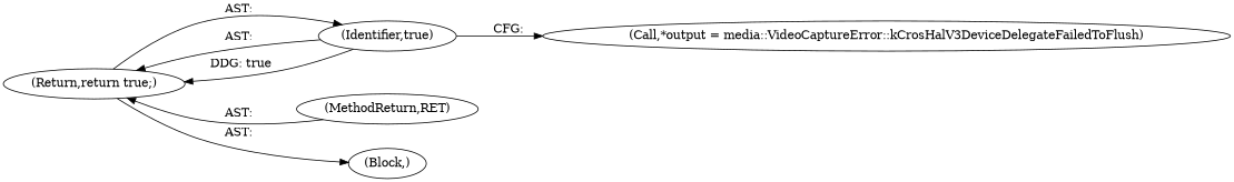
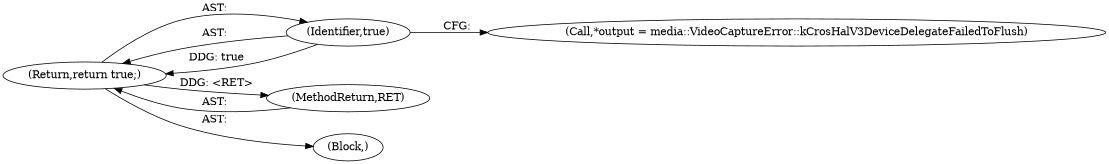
  digraph {
    rankdir=LR
    n1 [label="(Return,return true;)"]
    n2 [label="(Identifier,true)"]
    n3 [label="(MethodReturn,RET)"]
    n4 [label="(Block,)"]
    n5 [label="(Call,*output = media::VideoCaptureError::kCrosHalV3DeviceDelegateFailedToFlush)"]
    n1 -> n2 [label="AST: "]
+   n1 -> n3 [label="DDG: <RET>"]
    n1 -> n4 [label="AST: "]
    n2 -> n1 [label="AST: "]
    n2 -> n1 [label="DDG: true"]
    n2 -> n5 [label="CFG: "]
    n3 -> n1 [label="AST: "]
  }
